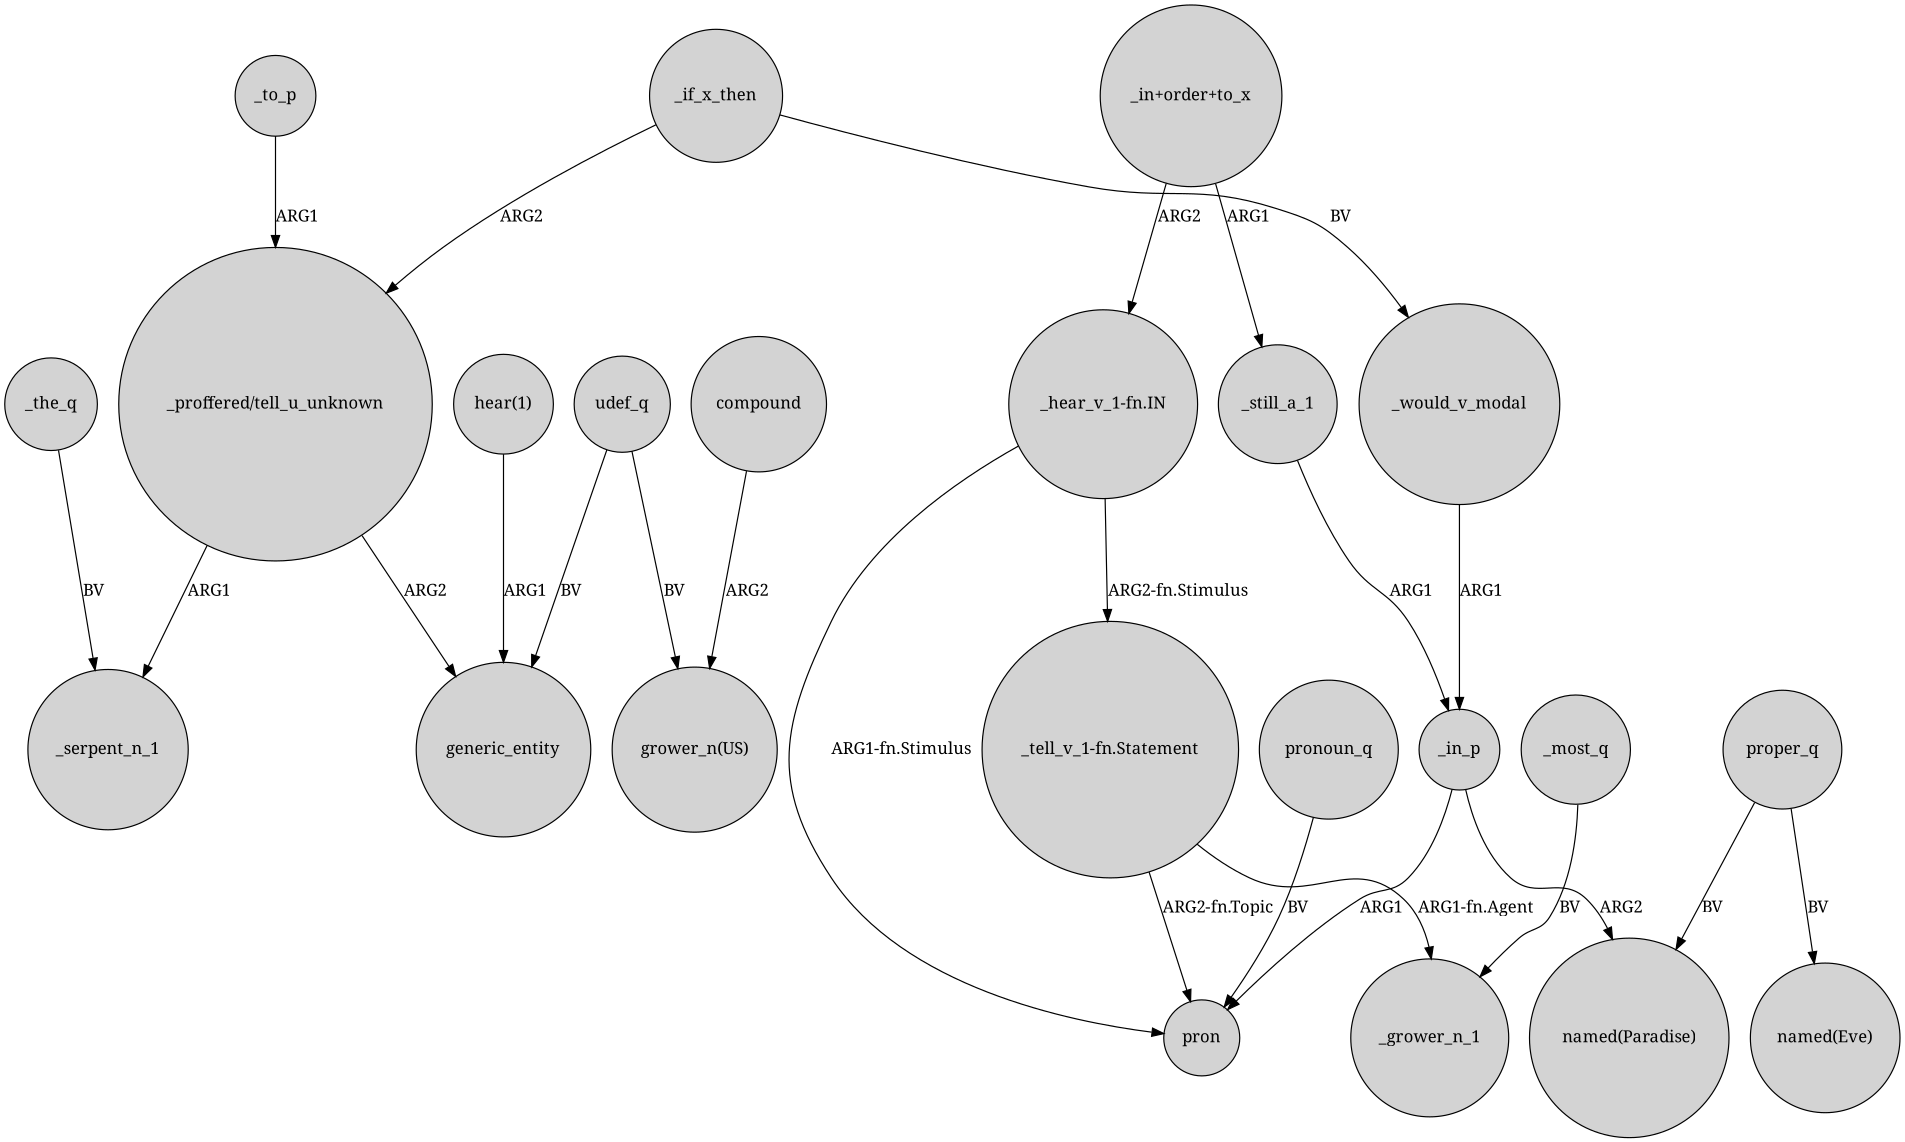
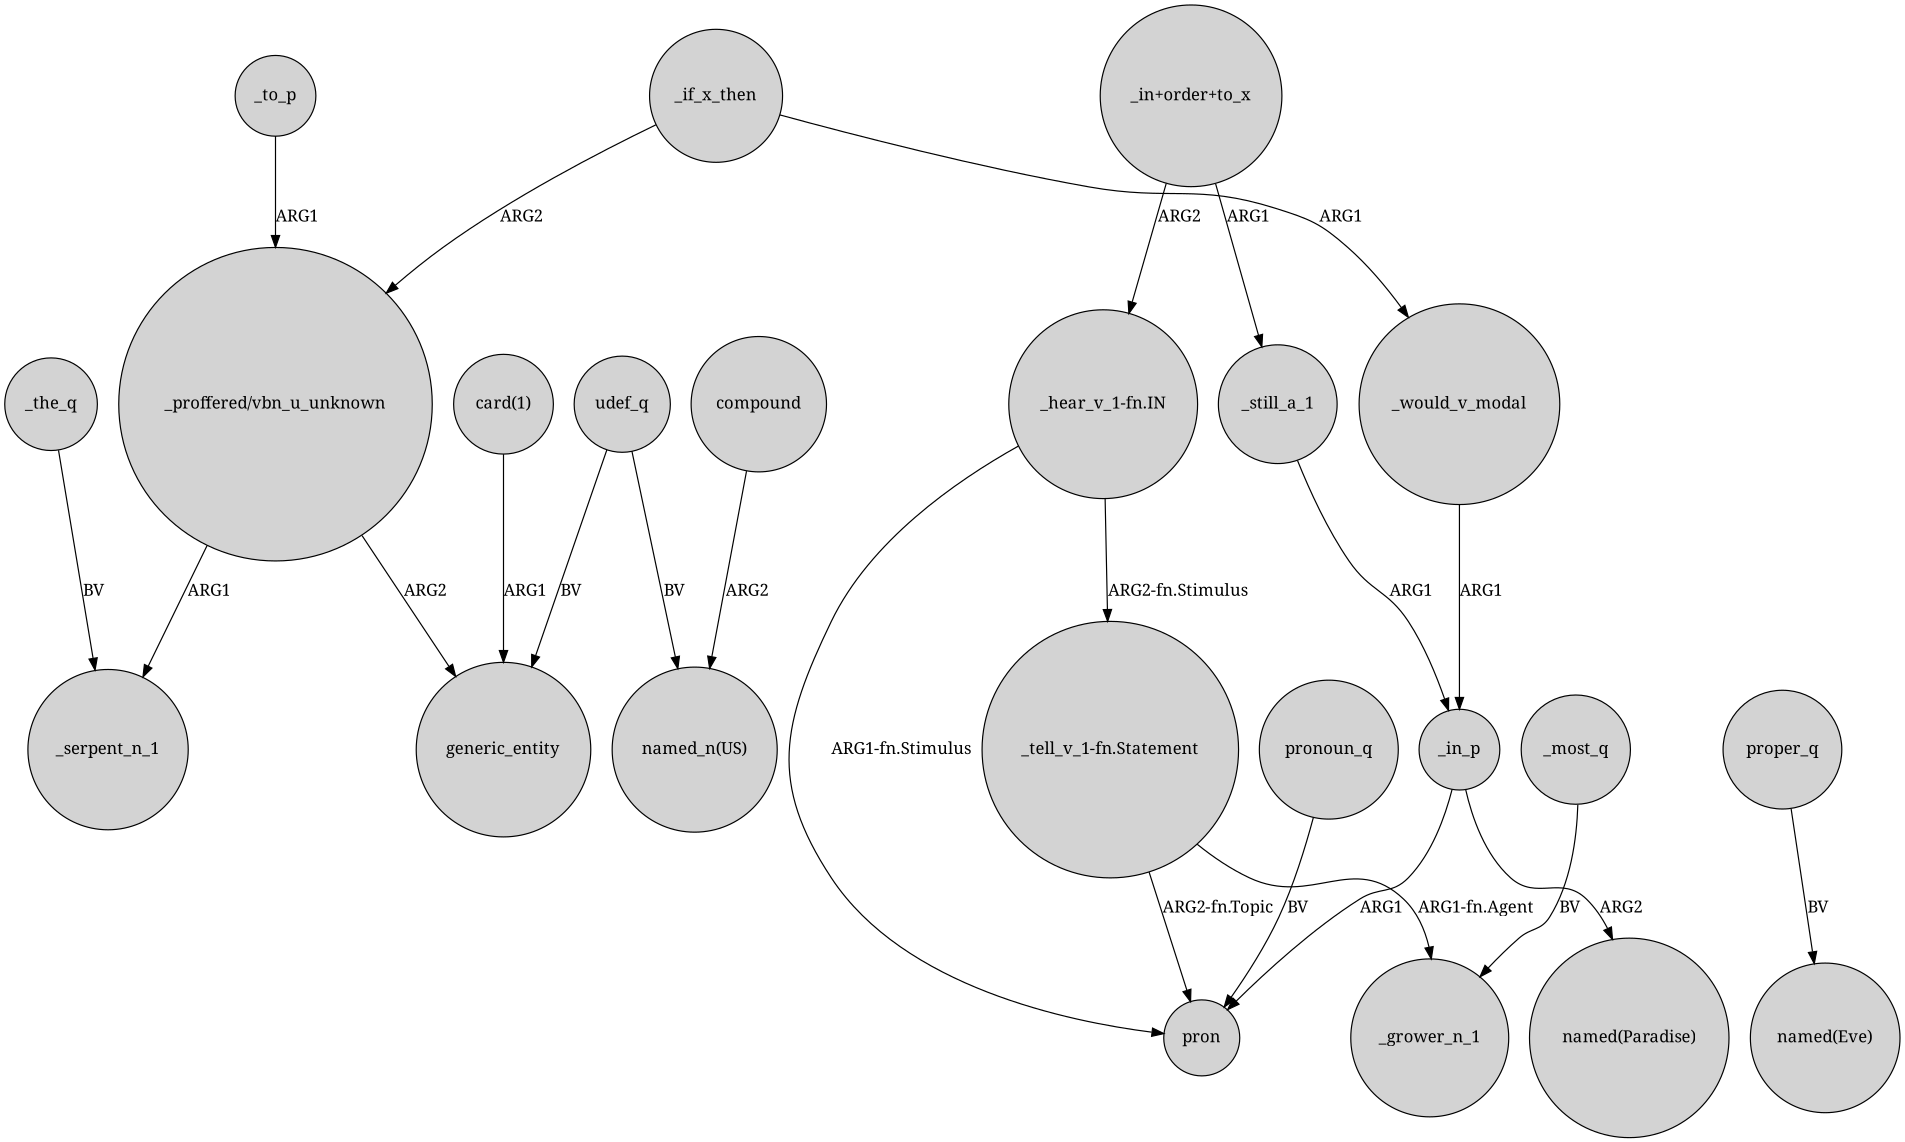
  digraph {
    fontname="Noto Serif"
    node [fontname="Noto Serif" shape=circle style=filled]
    edge [fontname="Noto Serif"]
    _to_p
-   "_proffered/vbn_u_unknown" [label="_proffered/tell_u_unknown"]
+   "_proffered/vbn_u_unknown"
    generic_entity
    _serpent_n_1
    udef_q
-   "named_n(US)" [label="grower_n(US)"]
+   "named_n(US)"
    _in_p
    pron
    "named(Paradise)"
    _if_x_then
    _would_v_modal
    "_tell_v_1-fn.Statement"
    _grower_n_1
    proper_q
    "named(Eve)"
    compound
    pronoun_q
    "_in+order+to_x"
    "_hear_v_1-fn.IN"
    _still_a_1
-   "card(1)" [label="hear(1)"]
+   "card(1)"
    _most_q
    _the_q
    _to_p -> "_proffered/vbn_u_unknown" [label=ARG1]
    "_proffered/vbn_u_unknown" -> generic_entity [label=ARG2]
    "_proffered/vbn_u_unknown" -> _serpent_n_1 [label=ARG1]
    udef_q -> generic_entity [label=BV]
    udef_q -> "named_n(US)" [label=BV]
    _in_p -> pron [label=ARG1]
    _in_p -> "named(Paradise)" [label=ARG2]
    _if_x_then -> "_proffered/vbn_u_unknown" [label=ARG2]
-   _if_x_then -> _would_v_modal [label=BV]
+   _if_x_then -> _would_v_modal [label=ARG1]
    _would_v_modal -> _in_p [label=ARG1]
    "_tell_v_1-fn.Statement" -> pron [label="ARG2-fn.Topic"]
    "_tell_v_1-fn.Statement" -> _grower_n_1 [label="ARG1-fn.Agent"]
-   proper_q -> "named(Paradise)" [label=BV]
    proper_q -> "named(Eve)" [label=BV]
    compound -> "named_n(US)" [label=ARG2]
    pronoun_q -> pron [label=BV]
    "_in+order+to_x" -> "_hear_v_1-fn.IN" [label=ARG2]
    "_in+order+to_x" -> _still_a_1 [label=ARG1]
    "_hear_v_1-fn.IN" -> pron [label="ARG1-fn.Stimulus"]
    "_hear_v_1-fn.IN" -> "_tell_v_1-fn.Statement" [label="ARG2-fn.Stimulus"]
    _still_a_1 -> _in_p [label=ARG1]
    "card(1)" -> generic_entity [label=ARG1]
    _most_q -> _grower_n_1 [label=BV]
    _the_q -> _serpent_n_1 [label=BV]
  }
